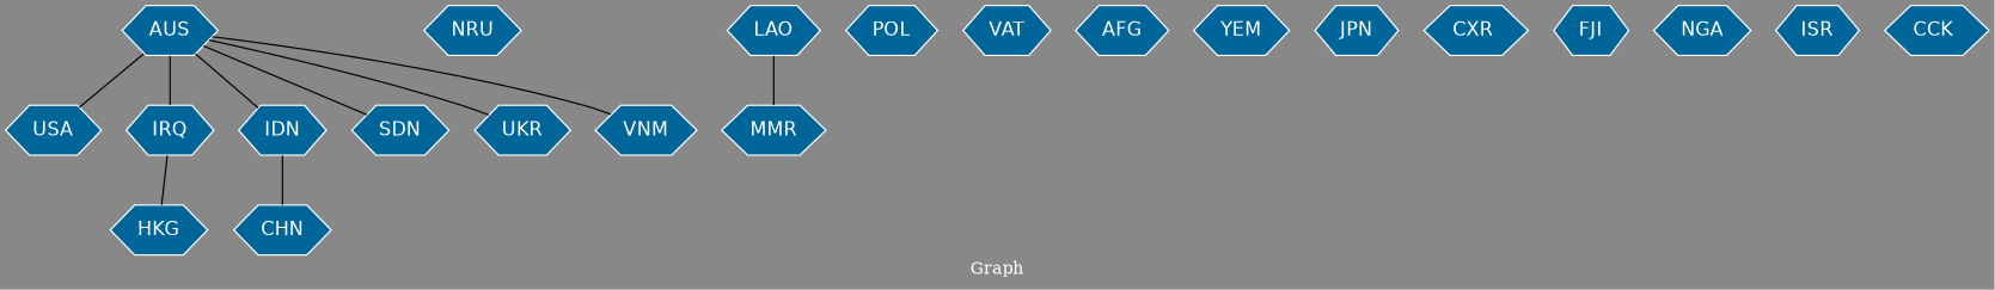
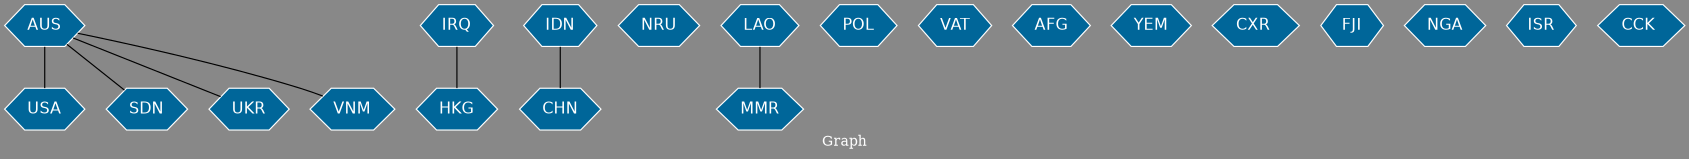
  graph {
    bgcolor="#888888"
    fontcolor=white
    fontsize=12
    label="Graph"
    node [color=white fillcolor="#006699" fontcolor=white fontname=Helvetica shape=hexagon style=filled]
    edge [arrowhead=open color=black fontcolor=white fontname=Courier fontsize=12 weight=1]
    n1 [label=AUS]
    n2 [label=USA]
    n3 [label=IRQ]
    n4 [label=IDN]
    n5 [label=SDN]
    n6 [label=UKR]
    n7 [label=VNM]
    n8 [label=HKG]
    n9 [label=CHN]
    n10 [label=NRU]
    n11 [label=MMR]
    n12 [label=POL]
    n13 [label=VAT]
    n14 [label=AFG]
    n15 [label=YEM]
-   n16 [label=JPN]
    n17 [label="CXR "]
    n18 [label=LAO]
    n19 [label=FJI]
    n20 [label=NGA]
    n21 [label=ISR]
    n22 [label="CCK "]
    n1 -- n2 [weight=4]
-   n1 -- n3
-   n1 -- n4
    n1 -- n5
    n1 -- n6
    n1 -- n7
    n3 -- n8
    n4 -- n9 [weight=2]
    n18 -- n11
  }
